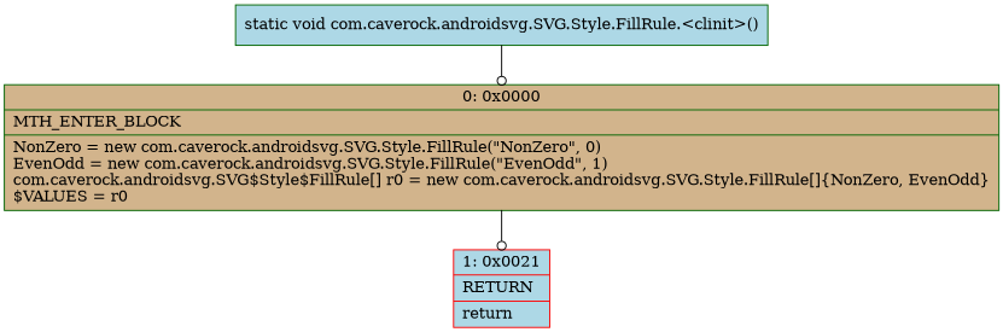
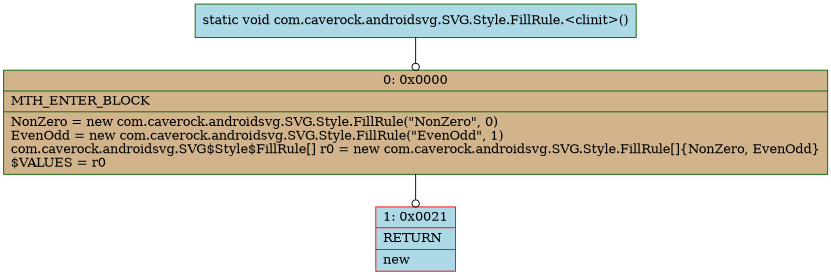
  digraph {
    node [shape=record style=filled fillcolor=lightblue color=darkgreen]
    edge [arrowhead=odot]
    n1 [label="{0\:\ 0x0000|MTH_ENTER_BLOCK\l|NonZero = new com.caverock.androidsvg.SVG.Style.FillRule(\"NonZero\", 0)\lEvenOdd = new com.caverock.androidsvg.SVG.Style.FillRule(\"EvenOdd\", 1)\lcom.caverock.androidsvg.SVG$Style$FillRule[] r0 = new com.caverock.androidsvg.SVG.Style.FillRule[]\{NonZero, EvenOdd\}\l$VALUES = r0\l}" fillcolor=tan]
-   n2 [label="{1\:\ 0x0021|RETURN\l|return\l}" color=red]
+   n2 [label="{1\:\ 0x0021|RETURN\l|new\l}" color=red]
    n3 [label="{static void com.caverock.androidsvg.SVG.Style.FillRule.\<clinit\>() }"]
    n1 -> n2
    n3 -> n1
  }
